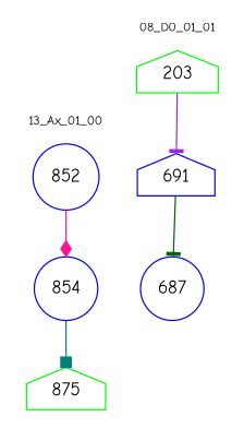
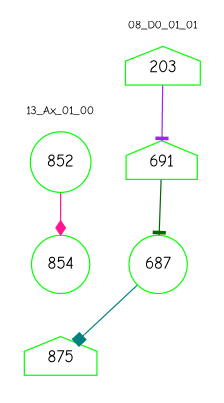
  digraph {
    fontname="Comic Neue"
    node [color=green fontname="Comic Neue" shape=circle]
    edge [arrowhead=tee fontname="Comic Neue"]
-   n1 [color=blue label=852]
-   n2 [color=blue label=854]
+   n1 [label=852]
+   n2 [label=854]
    n3 [label=875 shape=house]
    n4 [label=203 shape=house]
-   n5 [color=blue label=691 shape=house]
-   n6 [color=blue label=687]
+   n5 [label=691 shape=house]
+   n6 [label=687]
    subgraph cluster_1 {
      color=white
      fontsize=10
      label="13_Ax_01_00"
      n1
      n2
      n3
    }
    subgraph cluster_2 {
      color=white
      fontsize=10
      label="08_D0_01_01"
      n4
      n5
      n6
    }
    n1 -> n2 [arrowhead=diamond color=deeppink]
-   n2 -> n3 [arrowhead=box color=teal]
+   n6 -> n3 [arrowhead=box color=teal]
    n4 -> n5 [color=purple]
    n5 -> n6 [color=darkgreen]
  }
